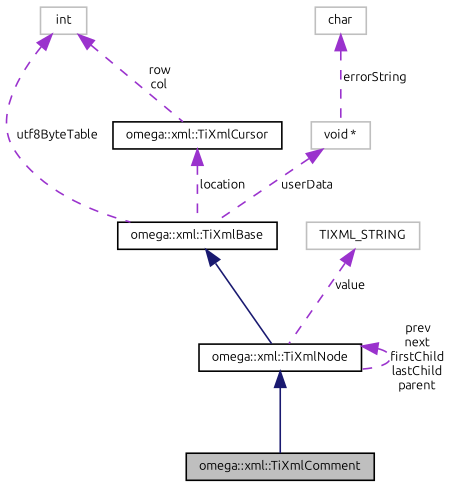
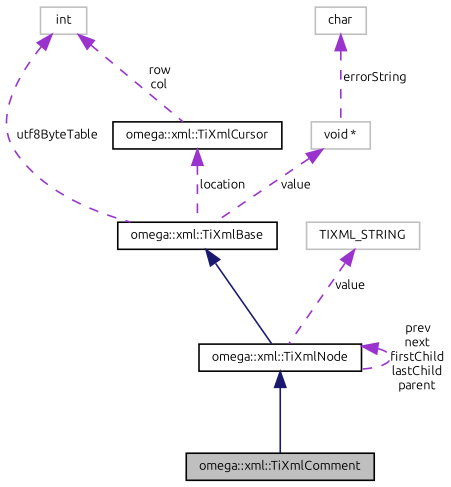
  digraph {
    fontname=Ubuntu
    node [color=black fontname=Ubuntu fontsize=8 shape=record]
    edge [color=darkorchid3 dir=back fontname=Ubuntu fontsize=8 labelfontname="FreeSans.ttf" labelfontsize=8 style=dashed]
    n1 [fillcolor=grey75 fontcolor=black height=0.2 label="omega::xml::TiXmlComment" style=filled width=0.4]
    n2 [height=0.2 label="omega::xml::TiXmlNode" width=0.4]
    n3 [height=0.2 label="omega::xml::TiXmlBase" width=0.4]
    n4 [height=0.2 label="omega::xml::TiXmlCursor" width=0.4]
    n5 [color=grey75 height=0.2 label=int width=0.4]
    n6 [color=grey75 height=0.2 label=char width=0.4]
    n7 [color=grey75 height=0.2 label="void *" width=0.4]
    n8 [color=grey75 height=0.2 label=TIXML_STRING width=0.4]
    n2 -> n1 [color=midnightblue style=solid]
    n2 -> n2 [label=" prev\nnext\nfirstChild\nlastChild\nparent"]
    n3 -> n2 [color=midnightblue style=solid]
    n4 -> n3 [label=" location"]
    n5 -> n3 [label=" utf8ByteTable"]
    n5 -> n4 [label=" row\ncol"]
    n6 -> n7 [label=" errorString"]
-   n7 -> n3 [label=" userData"]
+   n7 -> n3 [label=" value"]
    n8 -> n2 [label=" value"]
  }
